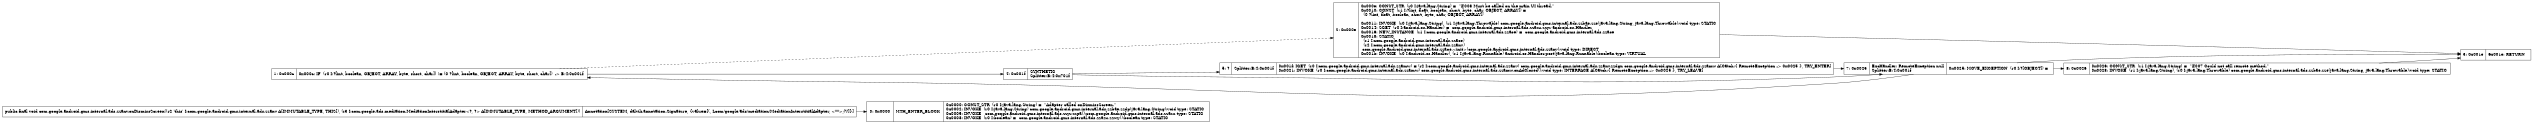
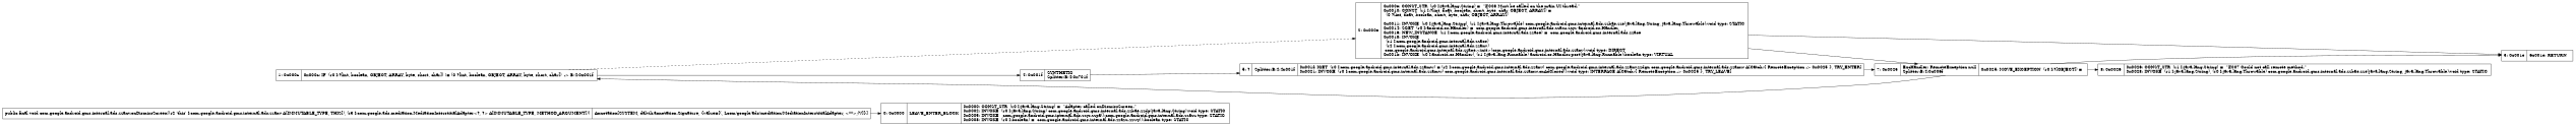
  digraph {
    rankdir=LR
    node [shape=record]
-   n1 [label="{0\:\ 0x0000|MTH_ENTER_BLOCK\l|0x0000: CONST_STR  (r0 I:java.lang.String) =  \"Adapter called onDismissScreen.\" \l0x0002: INVOKE  (r0 I:java.lang.String) com.google.android.gms.internal.ads.zzbae.zzdp(java.lang.String):void type: STATIC \l0x0005: INVOKE   com.google.android.gms.internal.ads.zzyr.zzpa():com.google.android.gms.internal.ads.zzazu type: STATIC \l0x0008: INVOKE  (r0 I:boolean) =  com.google.android.gms.internal.ads.zzazu.zzwy():boolean type: STATIC \l}"]
+   n1 [label="{0\:\ 0x0000|LEAVE_ENTER_BLOCK\l|0x0000: CONST_STR  (r0 I:java.lang.String) =  \"Adapter called onDismissScreen.\" \l0x0002: INVOKE  (r0 I:java.lang.String) com.google.android.gms.internal.ads.zzbae.zzdp(java.lang.String):void type: STATIC \l0x0005: INVOKE   com.google.android.gms.internal.ads.zzyr.zzpa():com.google.android.gms.internal.ads.zzazu type: STATIC \l0x0008: INVOKE  (r0 I:boolean) =  com.google.android.gms.internal.ads.zzazu.zzwy():boolean type: STATIC \l}"]
    n2 [label="{1\:\ 0x000c|0x000c: IF  (r0 I:?[int, boolean, OBJECT, ARRAY, byte, short, char]) != (0 ?[int, boolean, OBJECT, ARRAY, byte, short, char])  \-\> B:4:0x001f \l}"]
-   n3 [label="{2\:\ 0x000e|0x000e: CONST_STR  (r0 I:java.lang.String) =  \"#008 Must be called on the main UI thread.\" \l0x0010: CONST  (r1 I:?[int, float, boolean, short, byte, char, OBJECT, ARRAY]) = \l  (0 ?[int, float, boolean, short, byte, char, OBJECT, ARRAY])\l \l0x0011: INVOKE  (r0 I:java.lang.String), (r1 I:java.lang.Throwable) com.google.android.gms.internal.ads.zzbae.zze(java.lang.String, java.lang.Throwable):void type: STATIC \l0x0014: SGET  (r0 I:android.os.Handler) =  com.google.android.gms.internal.ads.zzazu.zzyr android.os.Handler \l0x0016: NEW_INSTANCE  (r1 I:com.google.android.gms.internal.ads.zzaoe) =  com.google.android.gms.internal.ads.zzaoe \l0x0018: STATIC  \l  (r1 I:com.google.android.gms.internal.ads.zzaoe)\l  (r2 I:com.google.android.gms.internal.ads.zzanv)\l com.google.android.gms.internal.ads.zzaoe.\<init\>(com.google.android.gms.internal.ads.zzanv):void type: DIRECT \l0x001b: INVOKE  (r0 I:android.os.Handler), (r1 I:java.lang.Runnable) android.os.Handler.post(java.lang.Runnable):boolean type: VIRTUAL \l}"]
+   n3 [label="{2\:\ 0x000e|0x000e: CONST_STR  (r0 I:java.lang.String) =  \"#008 Must be called on the main UI thread.\" \l0x0010: CONST  (r1 I:?[int, float, boolean, short, byte, char, OBJECT, ARRAY]) = \l  (0 ?[int, float, boolean, short, byte, char, OBJECT, ARRAY])\l \l0x0011: INVOKE  (r0 I:java.lang.String), (r1 I:java.lang.Throwable) com.google.android.gms.internal.ads.zzbae.zze(java.lang.String, java.lang.Throwable):void type: STATIC \l0x0014: SGET  (r0 I:android.os.Handler) =  com.google.android.gms.internal.ads.zzazu.zzyr android.os.Handler \l0x0016: NEW_INSTANCE  (r1 I:com.google.android.gms.internal.ads.zzaoe) =  com.google.android.gms.internal.ads.zzaoe \l0x0018: INVOKE  \l  (r1 I:com.google.android.gms.internal.ads.zzaoe)\l  (r2 I:com.google.android.gms.internal.ads.zzanv)\l com.google.android.gms.internal.ads.zzaoe.\<init\>(com.google.android.gms.internal.ads.zzanv):void type: DIRECT \l0x001b: INVOKE  (r0 I:android.os.Handler), (r1 I:java.lang.Runnable) android.os.Handler.post(java.lang.Runnable):boolean type: VIRTUAL \l}"]
    n4 [label="{4\:\ 0x001f|SYNTHETIC\lSplitter:B:4:0x701f\l}"]
    n5 [label="{3\:\ 0x001e|6x001e: RETURN   \l}"]
-   n6 [label="{5\:\ ?|Splitter:B:4:0x001f\l|0x001f: IGET  (r0 I:com.google.android.gms.internal.ads.zzamw) = (r2 I:com.google.android.gms.internal.ads.zzanv) com.google.android.gms.internal.ads.zzanv.zzdgn com.google.android.gms.internal.ads.zzamw A[Catch:\{ RemoteException \-\> 0x0025 \}, TRY_ENTER]\l0x0021: INVOKE  (r0 I:com.google.android.gms.internal.ads.zzamw) com.google.android.gms.internal.ads.zzamw.onAdClosed():void type: INTERFACE A[Catch:\{ RemoteException \-\> 0x0025 \}, TRY_LEAVE]\l}"]
-   n7 [label="{7\:\ 0x0025|ExcHandler: RemoteException null\lSplitter:B:4:0x001f\l|0x0025: MOVE_EXCEPTION  (r0 I:?[OBJECT]) =  \l}"]
+   n6 [label="{5\:\ ?|Splitter:B:4:4x001f\l|0x001f: IGET  (r0 I:com.google.android.gms.internal.ads.zzamw) = (r2 I:com.google.android.gms.internal.ads.zzanv) com.google.android.gms.internal.ads.zzanv.zzdgn com.google.android.gms.internal.ads.zzamw A[Catch:\{ RemoteException \-\> 0x0025 \}, TRY_ENTER]\l0x0021: INVOKE  (r0 I:com.google.android.gms.internal.ads.zzamw) com.google.android.gms.internal.ads.zzamw.onAdClosed():void type: INTERFACE A[Catch:\{ RemoteException \-\> 0x0025 \}, TRY_LEAVE]\l}"]
+   n7 [label="{7\:\ 0x0025|ExcHandler: RemoteException null\lSplitter:B:4:0x006f\l|0x0025: MOVE_EXCEPTION  (r0 I:?[OBJECT]) =  \l}"]
    n8 [label="{8\:\ 0x0026|0x0026: CONST_STR  (r1 I:java.lang.String) =  \"#007 Could not call remote method.\" \l0x0028: INVOKE  (r1 I:java.lang.String), (r0 I:java.lang.Throwable) com.google.android.gms.internal.ads.zzbae.zze(java.lang.String, java.lang.Throwable):void type: STATIC \l}"]
    n9 [label="{public final void com.google.android.gms.internal.ads.zzanv.onDismissScreen((r2 'this' I:com.google.android.gms.internal.ads.zzanv A[IMMUTABLE_TYPE, THIS]), (r3 I:com.google.ads.mediation.MediationInterstitialAdapter\<?, ?\> A[IMMUTABLE_TYPE, METHOD_ARGUMENT]))  | Annotation[SYSTEM, dalvik.annotation.Signature, \{value=[(, Lcom\/google\/ads\/mediation\/MediationInterstitialAdapter, \<**\>;)V]\}]\l}"]
    n2 -> n3 [style=dashed]
    n2 -> n4
    n3 -> n5
    n4 -> n6
-   n4 -> n7
+   n3 -> n7
    n6 -> n7
    n7 -> n2
    n7 -> n5
    n7 -> n8
-   n8 -> n5
    n9 -> n1
  }
